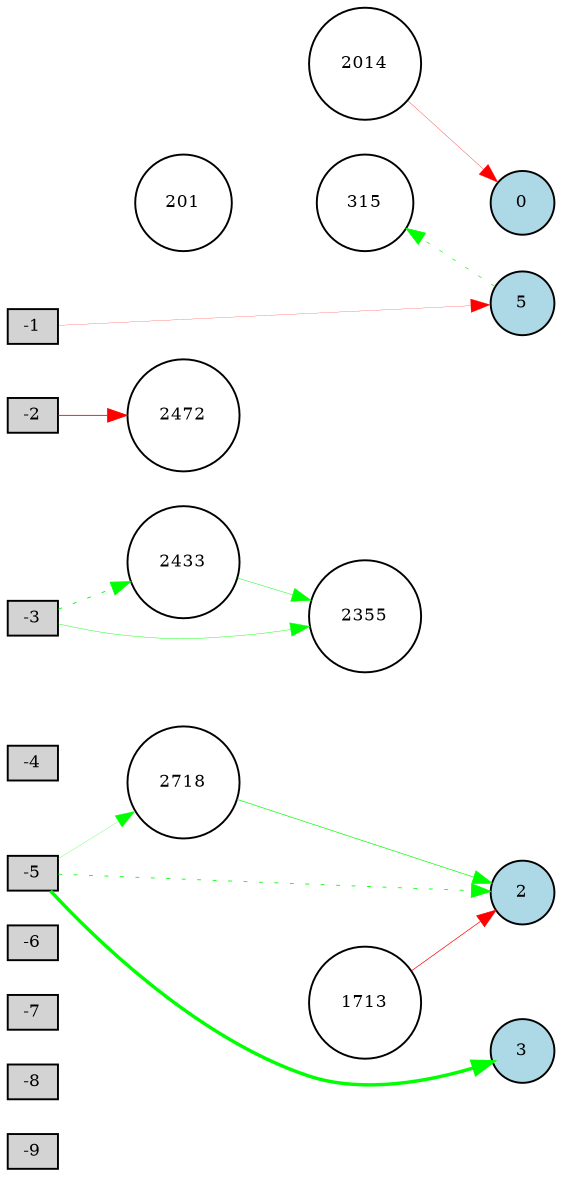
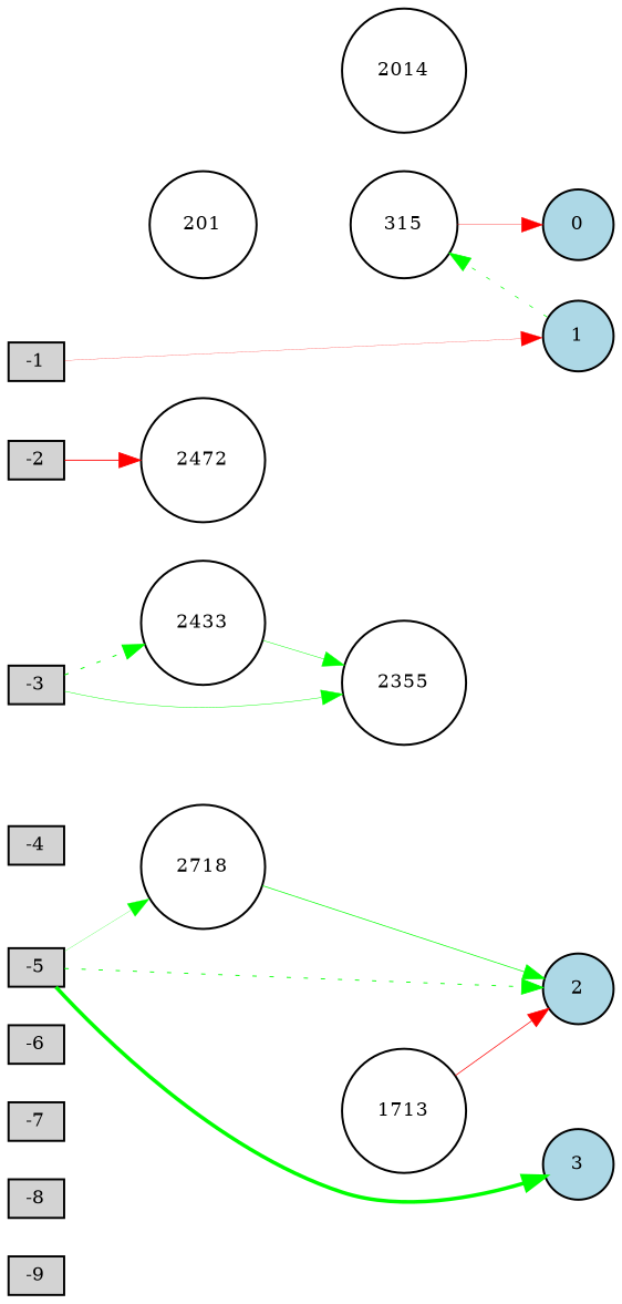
  digraph {
    rankdir=LR
    node [fillcolor=lightgray fontsize=9 shape=circle style=filled]
    edge [style=invis]
    -1 [height=0.2 shape=box width=0.2]
    -2 [height=0.2 shape=box width=0.2]
    -3 [height=0.2 shape=box width=0.2]
    -4 [height=0.2 shape=box width=0.2]
    -5 [height=0.2 shape=box width=0.2]
    -6 [height=0.2 shape=box width=0.2]
    -7 [height=0.2 shape=box width=0.2]
    -8 [height=0.2 shape=box width=0.2]
    -9 [height=0.2 shape=box width=0.2]
    0 [fillcolor=lightblue height=0.2 width=0.2]
-   1 [fillcolor=lightblue height=0.2 width=0.2 label=5]
+   1 [fillcolor=lightblue height=0.2 width=0.2]
    2 [fillcolor=lightblue height=0.2 width=0.2]
    3 [fillcolor=lightblue height=0.2 width=0.2]
    2472 [fillcolor=white height=0.2 width=0.2]
    2433 [fillcolor=white height=0.2 width=0.2]
    2355 [fillcolor=white height=0.2 width=0.2]
    2718 [fillcolor=white height=0.2 width=0.2]
    315 [fillcolor=white height=0.2 width=0.2]
    201 [fillcolor=white height=0.2 width=0.2]
    1713 [fillcolor=white height=0.2 width=0.2]
    2014 [fillcolor=white height=0.2 width=0.2]
    subgraph sub_1 {
      rank=source
      -1
      -2
      -3
      -4
      -5
      -6
      -7
      -8
      -9
    }
    subgraph sub_2 {
      rank=sink
      0
      1
      2
      3
    }
    -1 -> -2
    -1 -> 1 [color=red penwidth=0.11865027103886455 style=solid]
    -2 -> -3
    -2 -> 2472 [color=red penwidth=0.46884815432724736 style=solid]
    -3 -> -4
    -3 -> 2433 [color=green penwidth=0.4725584834014468 style=dotted]
    -3 -> 2355 [color=green penwidth=0.22512716138106761 style=solid]
    -4 -> -5
    -5 -> -6
    -5 -> 2 [color=green penwidth=0.44956201831286946 style=dotted]
    -5 -> 3 [color=green penwidth=1.772658583895558 style=solid]
    -5 -> 2718 [color=green penwidth=0.12310475165930322 style=solid]
    -6 -> -7
    -7 -> -8
    -8 -> -9
    0 -> 1
    1 -> 2
    1 -> 315 [color=green penwidth=0.3506196895610212 style=dotted]
    2 -> 3
    2433 -> 2355 [color=green penwidth=0.2369224455978876 style=solid]
    2718 -> 2 [color=green penwidth=0.35202933784984025 style=solid]
-   2014 -> 0 [color=red penwidth=0.16600761701642072 style=solid]
+   315 -> 0 [color=red penwidth=0.16600761701642072 style=solid]
    1713 -> 2 [color=red penwidth=0.35564463029395643 style=solid]
  }
